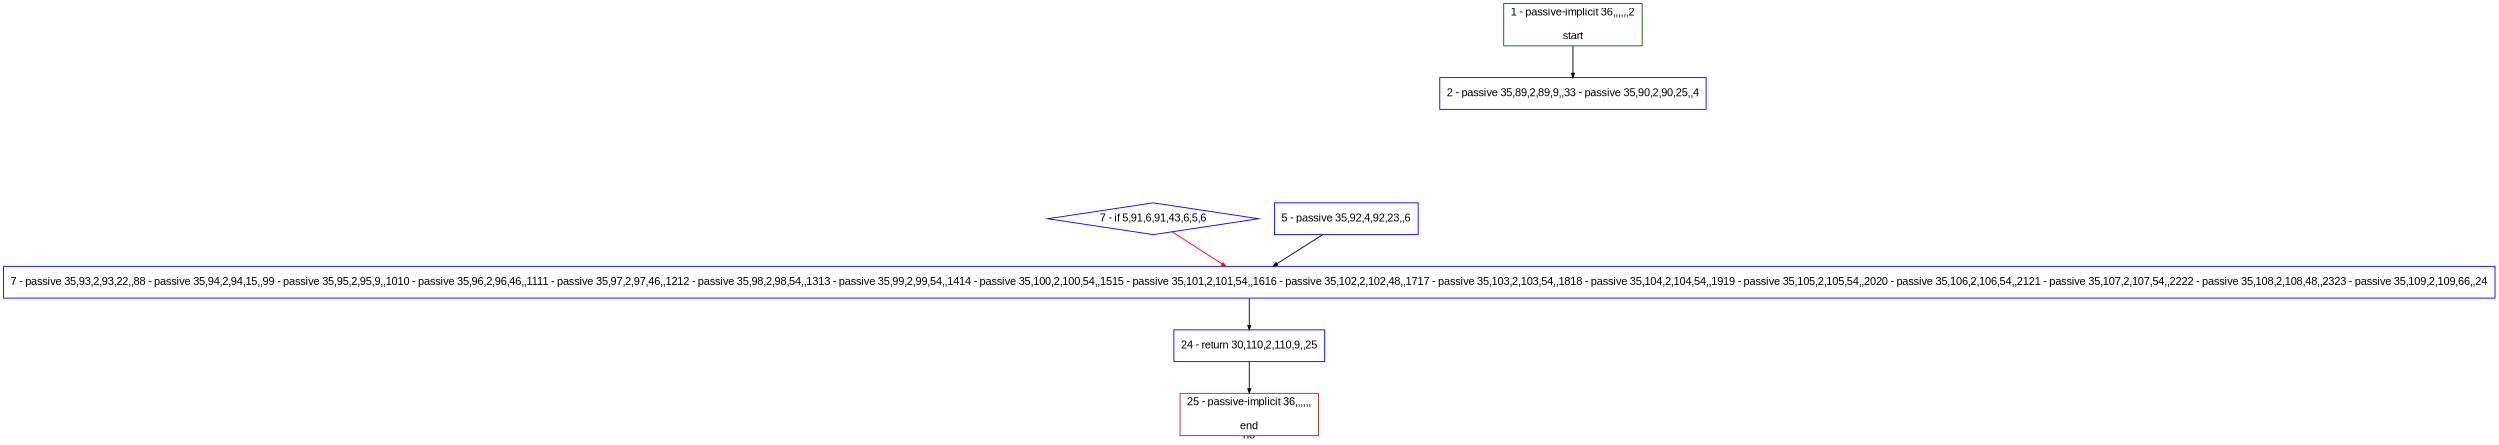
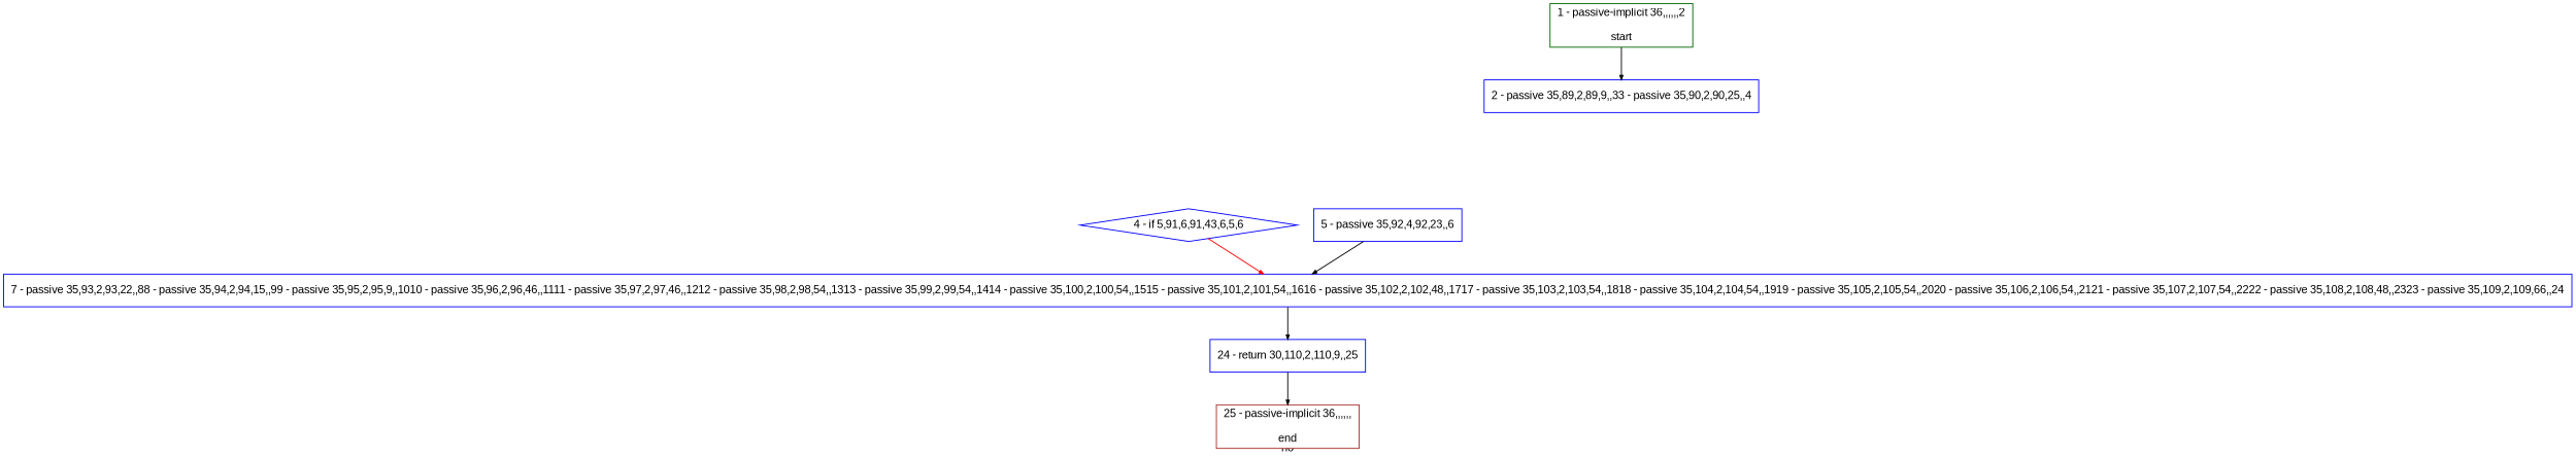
  digraph {
    bgcolor=white
    compound=true
    fillcolor="#FFFFCC"
    fontname=Arial
    fontsize=12
    pack=true
    packmode=clust
    style="rounded,filled"
    node [color="#0000ff" compound=true fillcolor="#ffffff" fixedsize=false fontname=Arial fontsize=12 node_initialized=no shape=box style=filled]
    edge [arrowhead=normal arrowsize=0.5 arrowtail=none color="#000000" compound=true dir=forward fontcolor=black fontname=Arial fontsize=12]
    n1 [label="2 - passive 35,89,2,89,9,,33 - passive 35,90,2,90,25,,4"]
-   n2 [label="7 - if 5,91,6,91,43,6,5,6" shape=diamond]
+   n2 [label="4 - if 5,91,6,91,43,6,5,6" shape=diamond]
    n3 [label="7 - passive 35,93,2,93,22,,88 - passive 35,94,2,94,15,,99 - passive 35,95,2,95,9,,1010 - passive 35,96,2,96,46,,1111 - passive 35,97,2,97,46,,1212 - passive 35,98,2,98,54,,1313 - passive 35,99,2,99,54,,1414 - passive 35,100,2,100,54,,1515 - passive 35,101,2,101,54,,1616 - passive 35,102,2,102,48,,1717 - passive 35,103,2,103,54,,1818 - passive 35,104,2,104,54,,1919 - passive 35,105,2,105,54,,2020 - passive 35,106,2,106,54,,2121 - passive 35,107,2,107,54,,2222 - passive 35,108,2,108,48,,2323 - passive 35,109,2,109,66,,24"]
    n4 [color="#006400" label="1 - passive-implicit 36,,,,,,2\n\nstart"]
    n5 [label="5 - passive 35,92,4,92,23,,6"]
    n6 [label="24 - return 30,110,2,110,9,,25"]
    n7 [color="#a52a2a" label="25 - passive-implicit 36,,,,,,\n\nend"]
    n2 -> n3 [color="#ff0000" label=no]
    n3 -> n6
    n4 -> n1
    n5 -> n3
    n6 -> n7
  }
